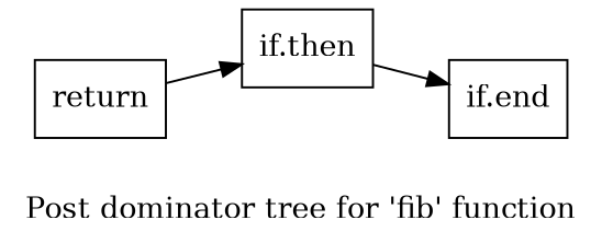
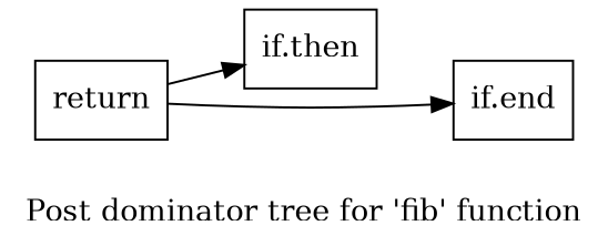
  digraph {
    label="Post dominator tree for 'fib' function"
    rankdir=LR
    node [shape=record]
    n1 [label="{return}"]
    n2 [label="{if.then}"]
    n3 [label="{if.end}"]
    n1 -> n2
-   n2 -> n3
+   n1 -> n3
  }
